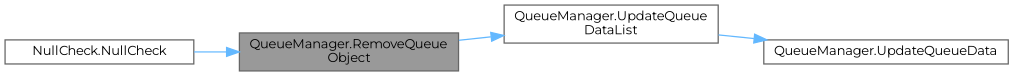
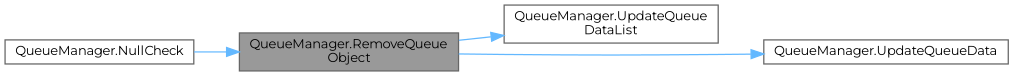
  digraph {
    fontname=Montserrat
    rankdir=LR
    node [color=grey40 fillcolor=white fontname=Montserrat fontsize=10 shape=box style=filled]
    edge [color=steelblue1 fontname=Montserrat fontsize=10 labelfontname=Helvetica labelfontsize=10 style=solid]
    n1 [color=gray40 fillcolor=grey60 fontcolor=black height=0.2 label="QueueManager.RemoveQueue\lObject" width=0.4]
    n2 [height=0.2 label="QueueManager.UpdateQueue\lDataList" width=0.4]
-   n3 [height=0.2 label="NullCheck.NullCheck" width=0.4]
+   n3 [height=0.2 label="QueueManager.NullCheck" width=0.4]
    n4 [height=0.2 label="QueueManager.UpdateQueueData" width=0.4]
    n1 -> n2
-   n2 -> n4
+   n1 -> n4
    n3 -> n1
  }
